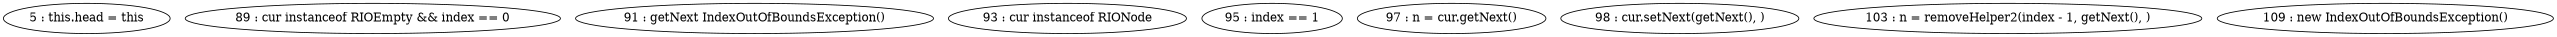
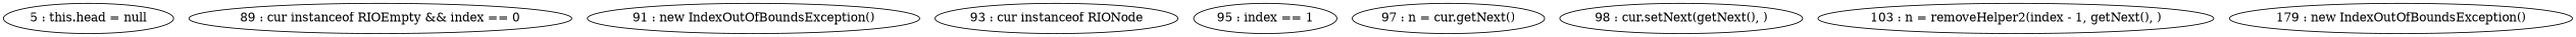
  digraph {
-   "5 : this.head = null" [label="5 : this.head = this"]
+   "5 : this.head = null"
    "89 : cur instanceof RIOEmpty && index == 0"
-   "91 : new IndexOutOfBoundsException()" [label="91 : getNext IndexOutOfBoundsException()"]
+   "91 : new IndexOutOfBoundsException()"
    "93 : cur instanceof RIONode"
    "95 : index == 1"
    "97 : n = cur.getNext()"
    "98 : cur.setNext(getNext(), )"
    "103 : n = removeHelper2(index - 1, getNext(), )"
-   "109 : new IndexOutOfBoundsException()"
+   "109 : new IndexOutOfBoundsException()" [label="179 : new IndexOutOfBoundsException()"]
  }
